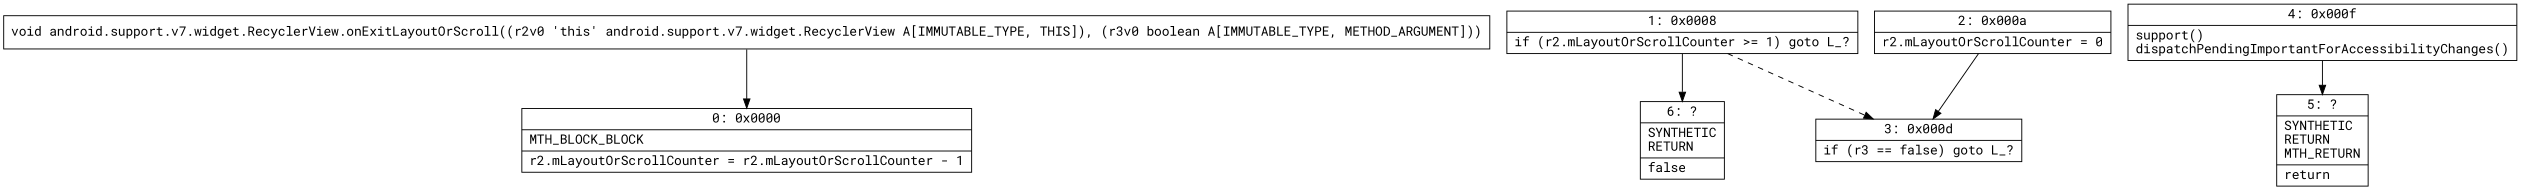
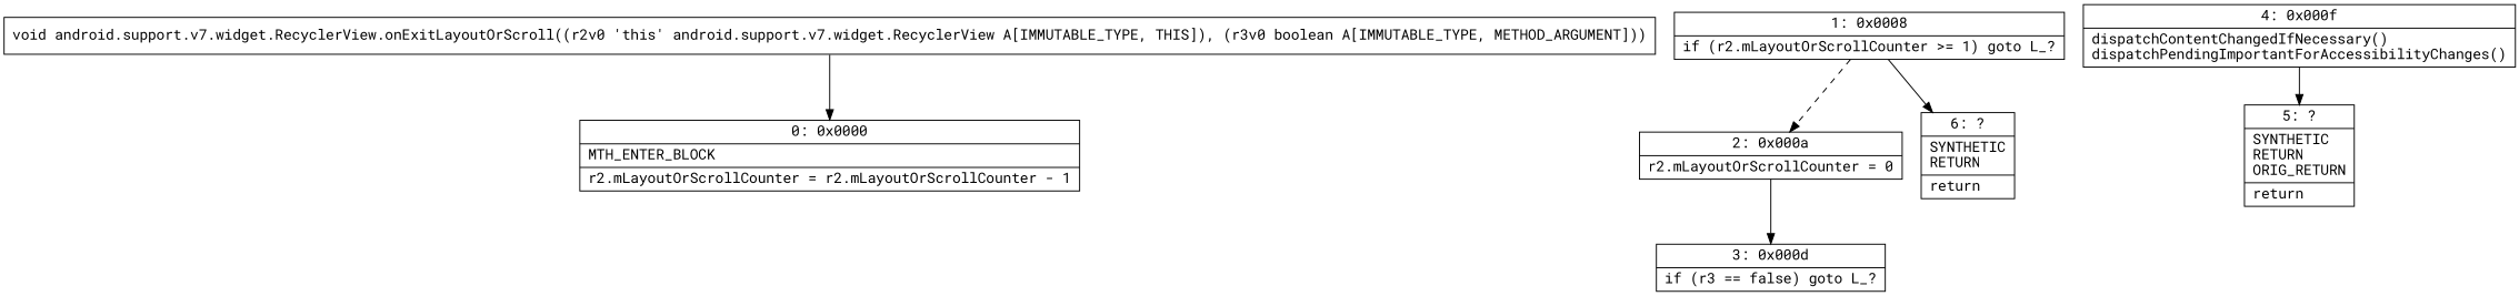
  digraph {
    fontname="Roboto Mono"
    node [fontname="Roboto Mono" shape=record]
    edge [fontname="Roboto Mono"]
-   n1 [label="{0\:\ 0x0000|MTH_BLOCK_BLOCK\l|r2.mLayoutOrScrollCounter = r2.mLayoutOrScrollCounter \- 1\l}"]
+   n1 [label="{0\:\ 0x0000|MTH_ENTER_BLOCK\l|r2.mLayoutOrScrollCounter = r2.mLayoutOrScrollCounter \- 1\l}"]
    n2 [label="{1\:\ 0x0008|if (r2.mLayoutOrScrollCounter \>= 1) goto L_?\l}"]
    n3 [label="{2\:\ 0x000a|r2.mLayoutOrScrollCounter = 0\l}"]
-   n4 [label="{6\:\ ?|SYNTHETIC\lRETURN\l|false\l}"]
+   n4 [label="{6\:\ ?|SYNTHETIC\lRETURN\l|return\l}"]
    n5 [label="{3\:\ 0x000d|if (r3 == false) goto L_?\l}"]
-   n6 [label="{4\:\ 0x000f|support()\ldispatchPendingImportantForAccessibilityChanges()\l}"]
-   n7 [label="{5\:\ ?|SYNTHETIC\lRETURN\lMTH_RETURN\l|return\l}"]
+   n6 [label="{4\:\ 0x000f|dispatchContentChangedIfNecessary()\ldispatchPendingImportantForAccessibilityChanges()\l}"]
+   n7 [label="{5\:\ ?|SYNTHETIC\lRETURN\lORIG_RETURN\l|return\l}"]
    n8 [label="{void android.support.v7.widget.RecyclerView.onExitLayoutOrScroll((r2v0 'this' android.support.v7.widget.RecyclerView A[IMMUTABLE_TYPE, THIS]), (r3v0 boolean A[IMMUTABLE_TYPE, METHOD_ARGUMENT])) }"]
-   n2 -> n5 [style=dashed]
+   n2 -> n3 [style=dashed]
    n2 -> n4
    n3 -> n5
    n6 -> n7
    n8 -> n1
  }
